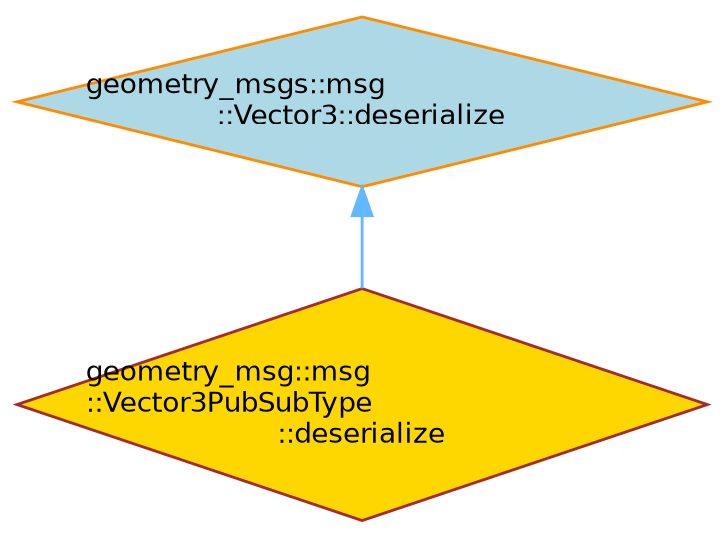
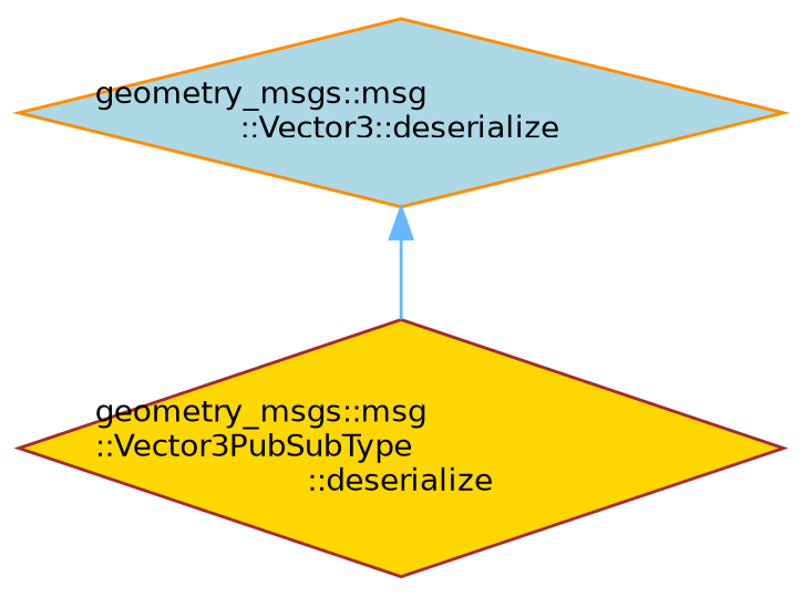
  digraph {
    rankdir=TB
    node [fontname=Helvetica fontsize=10 shape=diamond style=filled]
    n1 [color=darkorange fillcolor=lightblue fontcolor=black height=0.2 label="geometry_msgs::msg\l::Vector3::deserialize" width=0.4]
-   n2 [color=brown fillcolor=gold height=0.2 label="geometry_msg::msg\l::Vector3PubSubType\l::deserialize" width=0.4]
+   n2 [color=brown fillcolor=gold height=0.2 label="geometry_msgs::msg\l::Vector3PubSubType\l::deserialize" width=0.4]
    n1 -> n2 [color=steelblue1 dir=back fontname=Helvetica fontsize=10 labelfontname=Helvetica labelfontsize=10 style=solid]
  }
